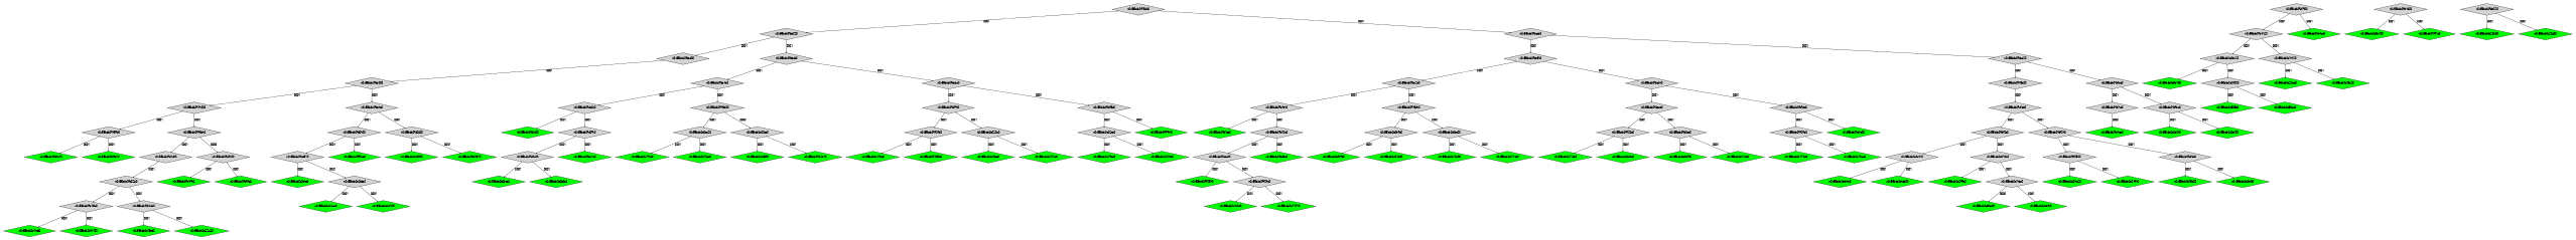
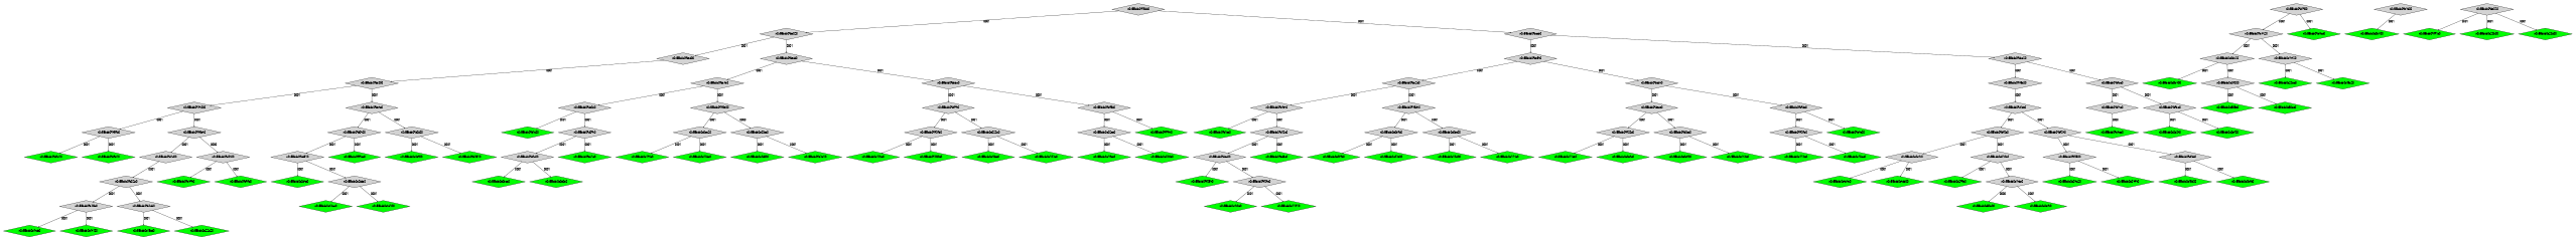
  digraph {
    fontname="Patrick Hand"
    node [fontname="Patrick Hand" shape=diamond style=filled]
    edge [arrowsize=.3 fontname="Patrick Hand"]
    n0x55b6b0915660 [height=.1 width=.1]
    n0x55b6b096e020 [height=.1 width=.1]
    n0x55b6b096aa60 [height=.1 width=.1]
    n0x55b6b096e600 [height=.1 width=.1]
    n0x55b6b096e660 [height=.1 width=.1]
    n0x55b6b096e540 [height=.1 width=.1]
    n0x55b6b096bc20 [height=.1 width=.1]
    n0x55b6b096e300 [height=.1 width=.1]
    n0x55b6b096e7e0 [height=.1 width=.1]
    n0x55b6b096bbc0 [height=.1 width=.1]
    n0x55b6b096e260 [height=.1 width=.1]
    n0x55b6b096eb40 [height=.1 width=.1]
    n0x55b6b0975e80 [height=.1 width=.1]
    n0x55b6b096fcc0 [height=.1 width=.1]
    n0x55b6b096fe40 [height=.1 width=.1]
    n0x55b6b0975d40 [height=.1 width=.1]
    n0x55b6b09dece0 [height=.1 width=.1]
    n0x55b6b09d9da0 [height=.1 width=.1]
    n0x55b6b09d1de0 [height=.1 width=.1]
    n0x55b6b09d14a0 [height=.1 width=.1]
    n0x55b6b09d9ba0 [height=.1 width=.1]
    n0x55b6b09df8e0 [height=.1 width=.1]
    n0x55b6b09df340 [height=.1 width=.1]
    n0x55b6b09d1900 [height=.1 width=.1]
    n0x55b6b09e7420 [height=.1 width=.1]
    n0x55b6b09e7bc0 [fillcolor=green height=.1 width=.1]
    n0x55b6b09e7aa0 [fillcolor=green height=.1 width=.1]
    n0x55b6b0a3e840 [fillcolor=green height=.1 width=.1]
    n0x55b6b0a3ef80 [fillcolor=green height=.1 width=.1]
    n0x55b6b09e7680 [height=.1 width=.1]
    n0x55b6b0a0b780 [fillcolor=green height=.1 width=.1]
    n0x55b6b09f91c0 [fillcolor=green height=.1 width=.1]
    n0x55b6b0a0a140 [height=.1 width=.1]
    n0x55b6b0a02060 [height=.1 width=.1]
    n0x55b6b09f8580 [height=.1 width=.1]
    n0x55b6b09df660 [height=.1 width=.1]
    n0x55b6b0a0bb20 [height=.1 width=.1]
    n0x55b6b0a14420 [height=.1 width=.1]
    n0x55b6b0a0b700 [fillcolor=green height=.1 width=.1]
    n0x55b6b0a3f880 [height=.1 width=.1]
    n0x55b6b0a23ca0 [fillcolor=green height=.1 width=.1]
    n0x55b6b0a15a20 [fillcolor=green height=.1 width=.1]
    n0x55b6b0a505e0 [fillcolor=green height=.1 width=.1]
    n0x55b6b0a50cc0 [fillcolor=green height=.1 width=.1]
    n0x55b6b0a467e0 [fillcolor=green height=.1 width=.1]
    n0x55b6b0a46b00 [fillcolor=green height=.1 width=.1]
    n0x55b6b0a299e0 [fillcolor=green height=.1 width=.1]
    n0x55b6b0a146c0 [height=.1 width=.1]
    n0x55b6b0a37a20 [fillcolor=green height=.1 width=.1]
    n0x55b6b0a37f40 [fillcolor=green height=.1 width=.1]
    n0x55b6b0a15680 [fillcolor=green height=.1 width=.1]
    n0x55b6b0a0bf60 [fillcolor=green height=.1 width=.1]
    n0x55b6b0a50c00 [fillcolor=green height=.1 width=.1]
    n0x55b6b0a3ef40 [fillcolor=green height=.1 width=.1]
    n0x55b6b09d1ae0 [fillcolor=green height=.1 width=.1]
    n0x55b6b09d13c0 [height=.1 width=.1]
    n0x55b6b0a0b960 [height=.1 width=.1]
    n0x55b6b0a0be00 [height=.1 width=.1]
    n0x55b6b09f88c0 [height=.1 width=.1]
    n0x55b6b09d0ce0 [height=.1 width=.1]
    n0x55b6b09f8fc0 [height=.1 width=.1]
    n0x55b6b09e7e80 [fillcolor=green height=.1 width=.1]
    n0x55b6b0a22de0 [fillcolor=green height=.1 width=.1]
    n0x55b6b0a0afa0 [fillcolor=green height=.1 width=.1]
    n0x55b6b0a0a980 [fillcolor=green height=.1 width=.1]
    n0x55b6b0a14760 [fillcolor=green height=.1 width=.1]
    n0x55b6b0a227e0 [fillcolor=green height=.1 width=.1]
    n0x55b6b0a28cc0 [fillcolor=green height=.1 width=.1]
    n0x55b6b09dec80 [height=.1 width=.1]
    n0x55b6b09e65a0 [fillcolor=green height=.1 width=.1]
    n0x55b6b0a3f960 [fillcolor=green height=.1 width=.1]
    n0x55b6b0a37e80 [fillcolor=green height=.1 width=.1]
    n0x55b6b0a28d00 [fillcolor=green height=.1 width=.1]
    n0x55b6b0a221a0 [fillcolor=green height=.1 width=.1]
    n0x55b6b09f8540 [fillcolor=green height=.1 width=.1]
    n0x55b6b09f8fe0 [height=.1 width=.1]
    n0x55b6b0a140e0 [fillcolor=green height=.1 width=.1]
    n0x55b6b0a22f20 [fillcolor=green height=.1 width=.1]
    n0x55b6b0974300 [height=.1 width=.1]
    n0x55b6b096e4a0 [height=.1 width=.1]
    n0x55b6b096e360 [height=.1 width=.1]
    n0x55b6b0975e00 [height=.1 width=.1]
    n0x55b6b09df940 [height=.1 width=.1]
    n0x55b6b09df560 [height=.1 width=.1]
    n0x55b6b09d1e80 [fillcolor=green height=.1 width=.1]
    n0x55b6b09d8940 [height=.1 width=.1]
    n0x55b6b0a0ae20 [height=.1 width=.1]
    n0x55b6b0a03ee0 [height=.1 width=.1]
    n0x55b6b09f8f60 [height=.1 width=.1]
    n0x55b6b0a023c0 [height=.1 width=.1]
    n0x55b6b0a02ee0 [height=.1 width=.1]
    n0x55b6b09f9440 [fillcolor=green height=.1 width=.1]
    n0x55b6b0a284a0 [fillcolor=green height=.1 width=.1]
    n0x55b6b0975860 [fillcolor=green height=.1 width=.1]
    n0x55b6b0a15da0 [fillcolor=green height=.1 width=.1]
    n0x55b6b0a237c0 [fillcolor=green height=.1 width=.1]
    n0x55b6b0a29dc0 [fillcolor=green height=.1 width=.1]
    n0x55b6b0a370e0 [fillcolor=green height=.1 width=.1]
    n0x55b6b09dfc80 [height=.1 width=.1]
    n0x55b6b09e62c0 [fillcolor=green height=.1 width=.1]
    n0x55b6b0a291c0 [fillcolor=green height=.1 width=.1]
    n0x55b6b0a286a0 [fillcolor=green height=.1 width=.1]
    n0x55b6b0a36580 [fillcolor=green height=.1 width=.1]
    n0x55b6b09e7a20 [fillcolor=green height=.1 width=.1]
    n0x55b6b0a0bee0 [fillcolor=green height=.1 width=.1]
    n0x55b6b0a0a0e0 [fillcolor=green height=.1 width=.1]
    n0x55b6b0975960 [height=.1 width=.1]
    n0x55b6b0975a40 [height=.1 width=.1]
    n0x55b6b09d0400 [height=.1 width=.1]
    n0x55b6b09d8680 [height=.1 width=.1]
    n0x55b6b09dfa20 [fillcolor=green height=.1 width=.1]
    n0x55b6b09d9a20 [fillcolor=green height=.1 width=.1]
    n0x55b6b09d1d80 [height=.1 width=.1]
    n0x55b6b09d8480 [height=.1 width=.1]
    n0x55b6b096e520 [height=.1 width=.1]
    n0x55b6b09f9cc0 [fillcolor=green height=.1 width=.1]
    n0x55b6b0a3e980 [fillcolor=green height=.1 width=.1]
    n0x55b6b09e7520 [fillcolor=green height=.1 width=.1]
    n0x55b6b0a364a0 [fillcolor=green height=.1 width=.1]
    n0x55b6b0a36de0 [height=.1 width=.1]
    n0x55b6b0a47ac0 [fillcolor=green height=.1 width=.1]
    n0x55b6b0a46200 [fillcolor=green height=.1 width=.1]
    n0x55b6b09d82c0 [height=.1 width=.1]
    n0x55b6b09e7940 [fillcolor=green height=.1 width=.1]
    n0x55b6b09d9fc0 [fillcolor=green height=.1 width=.1]
    n0x55b6b09de820 [height=.1 width=.1]
    n0x55b6b0a28b80 [fillcolor=green height=.1 width=.1]
    n0x55b6b0a28c80 [fillcolor=green height=.1 width=.1]
    n0x55b6b09e75a0 [height=.1 width=.1]
    n0x55b6b09e7d60 [height=.1 width=.1]
    n0x55b6b0a14da0 [fillcolor=green height=.1 width=.1]
    n0x55b6b0a14180 [fillcolor=green height=.1 width=.1]
    n0x55b6b0a15a60 [fillcolor=green height=.1 width=.1]
    n0x55b6b0a22c20 [fillcolor=green height=.1 width=.1]
    n0x55b6b0915660 -> n0x55b6b096e020 [label=0001]
    n0x55b6b0915660 -> n0x55b6b096aa60 [label=0001]
    n0x55b6b096e020 -> n0x55b6b096e600 [label=0001]
    n0x55b6b096e020 -> n0x55b6b096e660 [label=0001]
    n0x55b6b096aa60 -> n0x55b6b096e540 [label=0001]
    n0x55b6b096aa60 -> n0x55b6b096bc20 [label=0001]
    n0x55b6b096e600 -> n0x55b6b096e300 [label=0001]
    n0x55b6b096e660 -> n0x55b6b096e7e0 [label=0001]
    n0x55b6b096e660 -> n0x55b6b096bbc0 [label=0001]
    n0x55b6b096e540 -> n0x55b6b096e260 [label=0001]
    n0x55b6b096e540 -> n0x55b6b096eb40 [label=0001]
    n0x55b6b096bc20 -> n0x55b6b0975e80 [label=0001]
    n0x55b6b096bc20 -> n0x55b6b096fcc0 [label=0001]
    n0x55b6b096e300 -> n0x55b6b0974300 [label=0001]
    n0x55b6b096e300 -> n0x55b6b096e4a0 [label=0001]
    n0x55b6b096e7e0 -> n0x55b6b096e360 [label=0001]
    n0x55b6b096e7e0 -> n0x55b6b0975e00 [label=0001]
    n0x55b6b096bbc0 -> n0x55b6b09df940 [label=0001]
    n0x55b6b096bbc0 -> n0x55b6b09df560 [label=0001]
    n0x55b6b096e260 -> n0x55b6b096fe40 [label=0001]
    n0x55b6b096e260 -> n0x55b6b0975d40 [label=0001]
    n0x55b6b096eb40 -> n0x55b6b09dece0 [label=0001]
    n0x55b6b096eb40 -> n0x55b6b09d9da0 [label=0001]
    n0x55b6b0975e80 -> n0x55b6b09d1de0 [label=0001]
    n0x55b6b096fcc0 -> n0x55b6b09d14a0 [label=0001]
    n0x55b6b096fcc0 -> n0x55b6b09d9ba0 [label=0001]
    n0x55b6b096fe40 -> n0x55b6b09d1ae0 [label=0001]
    n0x55b6b096fe40 -> n0x55b6b09d13c0 [label=0001]
    n0x55b6b0975d40 -> n0x55b6b0a0b960 [label=0001]
    n0x55b6b0975d40 -> n0x55b6b0a0be00 [label=0001]
    n0x55b6b09dece0 -> n0x55b6b09f88c0 [label=0001]
    n0x55b6b09dece0 -> n0x55b6b09d0ce0 [label=0001]
    n0x55b6b09d9da0 -> n0x55b6b09f8fc0 [label=0001]
    n0x55b6b09d9da0 -> n0x55b6b09e7e80 [label=0001]
    n0x55b6b09d1de0 -> n0x55b6b09df8e0 [label=0001]
    n0x55b6b09d1de0 -> n0x55b6b09df340 [label=0001]
    n0x55b6b09d14a0 -> n0x55b6b09e7aa0 [label=0000]
    n0x55b6b09d9ba0 -> n0x55b6b0a3e840 [label=0001]
    n0x55b6b09d9ba0 -> n0x55b6b0a3ef80 [label=0001]
    n0x55b6b09df8e0 -> n0x55b6b0a0a140 [label=0001]
    n0x55b6b09df8e0 -> n0x55b6b0a02060 [label=0001]
    n0x55b6b09df340 -> n0x55b6b09f8580 [label=0001]
    n0x55b6b09df340 -> n0x55b6b09df660 [label=0001]
    n0x55b6b09d1900 -> n0x55b6b09e7420 [label=0001]
    n0x55b6b09d1900 -> n0x55b6b09e7bc0 [label=0001]
    n0x55b6b09e7420 -> n0x55b6b0a0bb20 [label=0001]
    n0x55b6b09e7420 -> n0x55b6b0a14420 [label=0001]
    n0x55b6b09e7680 -> n0x55b6b0a0b780 [label=0001]
-   n0x55b6b09e7680 -> n0x55b6b09f91c0 [label=0001]
+   n0x55b6b09de820 -> n0x55b6b09f91c0 [label=0001]
    n0x55b6b0a0a140 -> n0x55b6b0a467e0 [label=0001]
    n0x55b6b0a0a140 -> n0x55b6b0a46b00 [label=0001]
    n0x55b6b0a02060 -> n0x55b6b0a299e0 [label=0001]
    n0x55b6b0a02060 -> n0x55b6b0a146c0 [label=0001]
    n0x55b6b09f8580 -> n0x55b6b0a37a20 [label=0001]
    n0x55b6b09f8580 -> n0x55b6b0a37f40 [label=0001]
    n0x55b6b09df660 -> n0x55b6b0a15680 [label=0001]
    n0x55b6b09df660 -> n0x55b6b0a0bf60 [label=0001]
    n0x55b6b0a0bb20 -> n0x55b6b0a0b700 [label=0001]
    n0x55b6b0a0bb20 -> n0x55b6b0a3f880 [label=0001]
    n0x55b6b0a14420 -> n0x55b6b0a23ca0 [label=0001]
    n0x55b6b0a14420 -> n0x55b6b0a15a20 [label=0001]
    n0x55b6b0a3f880 -> n0x55b6b0a505e0 [label=0001]
    n0x55b6b0a3f880 -> n0x55b6b0a50cc0 [label=0001]
    n0x55b6b0a146c0 -> n0x55b6b0a50c00 [label=0000]
    n0x55b6b0a146c0 -> n0x55b6b0a3ef40 [label=0001]
    n0x55b6b09d13c0 -> n0x55b6b09dec80 [label=0001]
    n0x55b6b09d13c0 -> n0x55b6b09e65a0 [label=0001]
    n0x55b6b0a0b960 -> n0x55b6b0a3f960 [label=0001]
    n0x55b6b0a0b960 -> n0x55b6b0a37e80 [label=0001]
    n0x55b6b0a0be00 -> n0x55b6b0a28d00 [label=0001]
    n0x55b6b0a0be00 -> n0x55b6b0a221a0 [label=0001]
    n0x55b6b09f88c0 -> n0x55b6b0a22de0 [label=0001]
    n0x55b6b09f88c0 -> n0x55b6b0a0afa0 [label=0001]
    n0x55b6b09d0ce0 -> n0x55b6b0a0a980 [label=0001]
    n0x55b6b09d0ce0 -> n0x55b6b0a14760 [label=0001]
    n0x55b6b09f8fc0 -> n0x55b6b0a227e0 [label=0001]
    n0x55b6b09f8fc0 -> n0x55b6b0a28cc0 [label=0001]
    n0x55b6b09dec80 -> n0x55b6b09f8540 [label=0001]
    n0x55b6b09dec80 -> n0x55b6b09f8fe0 [label=0001]
    n0x55b6b09f8fe0 -> n0x55b6b0a140e0 [label=0001]
    n0x55b6b09f8fe0 -> n0x55b6b0a22f20 [label=0001]
    n0x55b6b0974300 -> n0x55b6b0975960 [label=0001]
    n0x55b6b0974300 -> n0x55b6b0975a40 [label=0001]
    n0x55b6b096e4a0 -> n0x55b6b09d0400 [label=0001]
    n0x55b6b096e4a0 -> n0x55b6b09d8680 [label=0001]
    n0x55b6b096e360 -> n0x55b6b09d1e80 [label=0001]
    n0x55b6b096e360 -> n0x55b6b09d8940 [label=0001]
    n0x55b6b0975e00 -> n0x55b6b0a0ae20 [label=0001]
    n0x55b6b0975e00 -> n0x55b6b0a03ee0 [label=0000]
    n0x55b6b09df940 -> n0x55b6b09f8f60 [label=0001]
    n0x55b6b09df940 -> n0x55b6b0a023c0 [label=0001]
    n0x55b6b09df560 -> n0x55b6b0a02ee0 [label=0001]
    n0x55b6b09df560 -> n0x55b6b09f9440 [label=0001]
    n0x55b6b09d8940 -> n0x55b6b09dfc80 [label=0001]
    n0x55b6b09d8940 -> n0x55b6b09e62c0 [label=0001]
    n0x55b6b0a0ae20 -> n0x55b6b0a291c0 [label=0001]
    n0x55b6b0a0ae20 -> n0x55b6b0a286a0 [label=0001]
    n0x55b6b0a03ee0 -> n0x55b6b0a36580 [label=0001]
    n0x55b6b0a03ee0 -> n0x55b6b09e7a20 [label=0001]
    n0x55b6b09f8f60 -> n0x55b6b0a284a0 [label=0001]
    n0x55b6b09f8f60 -> n0x55b6b0975860 [label=0001]
    n0x55b6b0a023c0 -> n0x55b6b0a15da0 [label=0001]
    n0x55b6b0a023c0 -> n0x55b6b0a237c0 [label=0001]
    n0x55b6b0a02ee0 -> n0x55b6b0a29dc0 [label=0001]
    n0x55b6b0a02ee0 -> n0x55b6b0a370e0 [label=0001]
    n0x55b6b09dfc80 -> n0x55b6b0a0bee0 [label=0001]
    n0x55b6b09dfc80 -> n0x55b6b0a0a0e0 [label=0001]
    n0x55b6b0975960 -> n0x55b6b09dfa20 [label=0001]
    n0x55b6b0975960 -> n0x55b6b09d9a20 [label=0001]
    n0x55b6b0975a40 -> n0x55b6b09d1d80 [label=0001]
    n0x55b6b0975a40 -> n0x55b6b09d8480 [label=0000]
    n0x55b6b09d0400 -> n0x55b6b096e520 [label=0001]
    n0x55b6b09d0400 -> n0x55b6b09f9cc0 [label=0001]
    n0x55b6b09d8680 -> n0x55b6b0a3e980 [label=0001]
    n0x55b6b09d8680 -> n0x55b6b09e7520 [label=0001]
    n0x55b6b09d1d80 -> n0x55b6b09d82c0 [label=0001]
    n0x55b6b09d8480 -> n0x55b6b09e7940 [label=0001]
    n0x55b6b09d8480 -> n0x55b6b09d9fc0 [label=0001]
    n0x55b6b096e520 -> n0x55b6b0a364a0 [label=0001]
    n0x55b6b096e520 -> n0x55b6b0a36de0 [label=0001]
    n0x55b6b0a36de0 -> n0x55b6b0a47ac0 [label=0001]
    n0x55b6b0a36de0 -> n0x55b6b0a46200 [label=0001]
    n0x55b6b09d82c0 -> n0x55b6b09e75a0 [label=0001]
    n0x55b6b09d82c0 -> n0x55b6b09e7d60 [label=0001]
    n0x55b6b09de820 -> n0x55b6b0a28b80 [label=0001]
    n0x55b6b09de820 -> n0x55b6b0a28c80 [label=0001]
    n0x55b6b09e75a0 -> n0x55b6b0a14da0 [label=0001]
    n0x55b6b09e75a0 -> n0x55b6b0a14180 [label=0001]
    n0x55b6b09e7d60 -> n0x55b6b0a15a60 [label=0001]
    n0x55b6b09e7d60 -> n0x55b6b0a22c20 [label=0001]
  }
